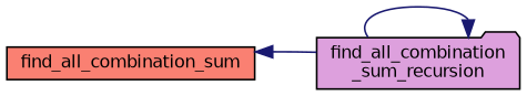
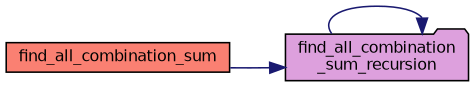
  digraph {
    rankdir=LR
    node [color=black fontname=Helvetica fontsize=10 style=filled]
    edge [color=midnightblue fontname=Helvetica fontsize=10 labelfontname=Helvetica labelfontsize=10 style=solid]
    n1 [fillcolor=salmon fontcolor=black height=0.2 label=find_all_combination_sum shape=box width=0.4]
    n2 [fillcolor=plum height=0.2 label="find_all_combination\l_sum_recursion" shape=folder width=0.4]
-   n2 -> n1
+   n1 -> n2
    n2 -> n2
  }
